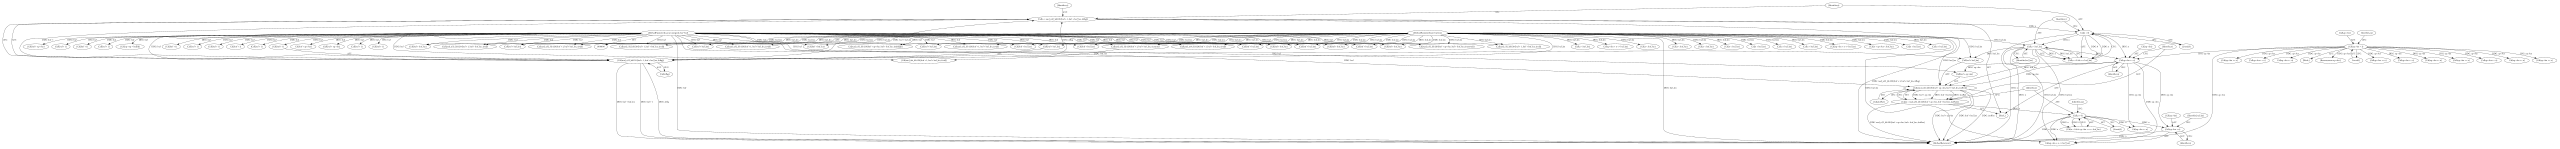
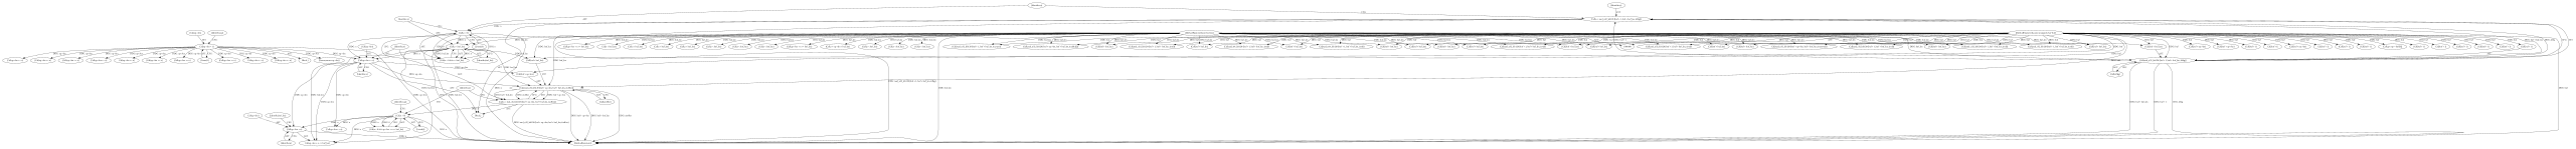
  digraph {
    fontname="EB Garamond"
    node [fontname="EB Garamond"]
    edge [fontname="EB Garamond"]
    n1 [label="(Call,op->len + n)"]
    n2 [label="(Call,op->len + n <= buf_len)"]
    n3 [label="(Identifier,n)"]
    n4 [label="(MethodReturn,int)"]
    n5 [label="(Call,op->len += n)"]
    n6 [label="(Call,read_u32_leb128 (buf + op->len, buf + buf_len, &offset))"]
    n7 [label="(Call,buf + op->len)"]
    n8 [label="(Call,op->len += n)"]
    n9 [label="(Identifier,n)"]
    n10 [label="(Block,)"]
    n11 [label="(Call,n = read_u32_leb128 (buf + op->len, buf + buf_len, &offset))"]
    n12 [label="(Call,&offset)"]
    n13 [label="(Call,n < buf_len)"]
    n14 [label="(Identifier,buf_len)"]
    n15 [label="(Call,n > 0 && n < buf_len)"]
    n16 [label="(Call,buf + buf_len)"]
    n17 [label="(Call,n > 0)"]
    n18 [label="(Literal,0)"]
    n19 [label="(Call,n = read_u32_leb128 (buf + 1, buf + buf_len, &flag))"]
    n20 [label="(Call,read_u32_leb128 (buf + 1, buf + buf_len, &flag))"]
    n21 [label="(Call,&flag)"]
    n22 [label="(MethodParameterIn,const unsigned char *buf)"]
    n23 [label="(Call,buf + op->len)"]
    n24 [label="(Call,buf + op->len)"]
    n25 [label="(Call,buf + 1)"]
    n26 [label="(Call,buf + 1)"]
    n27 [label="(Call,buf + buf_len)"]
    n28 [label="(Call,buf + buf_len)"]
    n29 [label="(Call,buf + buf_len)"]
    n30 [label="(Call,buf + buf_len)"]
    n31 [label="(Call,read_u32_leb128 (buf + op->len, buf + buf_len, &reserved))"]
    n32 [label="(Call,buf + buf_len)"]
    n33 [label="(Call,read_i32_leb128 (buf + 1, buf + buf_len, &val))"]
    n34 [label="(Call,buf + 1)"]
    n35 [label="(Call,read_u32_leb128 (buf + 1, buf + buf_len, &val))"]
    n36 [label="(Call,buf + op->len)"]
    n37 [label="(Call,read_i32_leb128 (buf + 1, buf + buf_len, &val))"]
    n38 [label="(Call,buf + buf_len)"]
    n39 [label="(Call,buf + 1)"]
    n40 [label="(Call,buf + 1)"]
    n41 [label="(Call,read_u32_leb128 (buf + 1, buf + buf_len, &val))"]
    n42 [label="(Call,buf + buf_len)"]
    n43 [label="(Call,buf + 1)"]
    n44 [label="(Call,read_u32_leb128 (buf + 1, buf + buf_len, &count))"]
    n45 [label="(Call,op->op = buf[0])"]
    n46 [label="(Call,read_u32_leb128 (buf + op->len, buf + buf_len, &table[i]))"]
    n47 [label="(Call,buf + buf_len)"]
    n48 [label="(Call,read_u32_leb128 (buf + 1, buf + buf_len, &val))"]
    n49 [label="(Call,buf + buf_len)"]
    n50 [label="(Call,read_i64_leb128 (buf + 1, buf + buf_len, &val))"]
    n51 [label="(Call,buf + buf_len)"]
    n52 [label="(Call,buf + 1)"]
    n53 [label="(Call,read_u64_leb128 (buf + 1, buf + buf_len, &val))"]
    n54 [label="(Call,buf + buf_len)"]
    n55 [label="(Call,buf + buf_len)"]
    n56 [label="(Call,buf + 1)"]
    n57 [label="(Call,buf + buf_len)"]
    n58 [label="(Call,buf + 1)"]
    n59 [label="(Call,buf + 1)"]
    n60 [label="(Call,read_u32_leb128 (buf + 1, buf + buf_len, &val))"]
    n61 [label="(Call,buf + 1)"]
    n62 [label="(Call,buf + buf_len)"]
    1000100
    n64 [label="(MethodParameterIn,int buf_len)"]
    n65 [label="(Call,n < buf_len)"]
    n66 [label="(Call,op->len + n <= buf_len)"]
    n67 [label="(Call,n < buf_len)"]
    n68 [label="(Call,n < buf_len)"]
    n69 [label="(Call,n < buf_len)"]
    n70 [label="(Call,n < buf_len)"]
    n71 [label="(Call,n < buf_len)"]
    n72 [label="(Call,n < buf_len)"]
    n73 [label="(Call,n < buf_len)"]
    n74 [label="(Call,op->len + n <= buf_len)"]
    n75 [label="(Call,n + op->len < buf_len)"]
    n76 [label="(Call,n < buf_len)"]
    n77 [label="(Call,n < buf_len)"]
    n78 [label="(Call,op->len = 1)"]
    n79 [label="(Call,op->len += n)"]
    n80 [label="(Call,op->len += n)"]
    n81 [label="(Call,op->len += n)"]
    n82 [label="(Call,op->len += n)"]
    n83 [label="(Call,op->len += n)"]
    n84 [label="(Call,op->len += n)"]
    n85 [label="(Call,op->len += n)"]
    n86 [label="(Literal,1)"]
    n87 [label="(Call,op->len += n)"]
    n88 [label="(Call,op->len += n)"]
    n89 [label="(Call,op->len += n)"]
    n90 [label="(Block,)"]
    n91 [label="(Return,return op->len;)"]
    n92 [label="(Call,n > 0)"]
    n93 [label="(Call,n > 0 && op->len + n <= buf_len)"]
    n94 [label="(Literal,0)"]
    n95 [label="(Identifier,buf_len)"]
    n96 [label="(Identifier,n)"]
    n97 [label="(Identifier,op)"]
    n98 [label="(Identifier,n)"]
    n99 [label="(Call,op->len)"]
    n100 [label="(Identifier,n)"]
    n101 [label="(Call,op->len)"]
    n102 [label="(Identifier,op)"]
    n103 [label="(Call,op->len)"]
    n104 [label="(Identifier,n)"]
    n105 [label="(Identifier,n)"]
    n1 -> n2 [label="AST: "]
    n1 -> n3 [label="CFG: "]
    n1 -> n4 [label="DDG: n"]
    n3 -> n1 [label="AST: "]
    n5 -> n1 [label="DDG: op->len"]
    n5 -> n2 [label="DDG: op->len"]
    n5 -> n6 [label="DDG: op->len"]
    n5 -> n7 [label="DDG: op->len"]
    n5 -> n8 [label="DDG: op->len"]
    n5 -> n9 [label="CFG: "]
    n5 -> n10 [label="AST: "]
    n6 -> n4 [label="DDG: buf + op->len"]
    n6 -> n4 [label="DDG: buf + buf_len"]
    n6 -> n4 [label="DDG: &offset"]
    n6 -> n11 [label="AST: "]
    n6 -> n11 [label="DDG: buf + op->len"]
    n6 -> n11 [label="DDG: buf + buf_len"]
    n6 -> n11 [label="DDG: &offset"]
    n6 -> n12 [label="CFG: "]
    n7 -> n6 [label="AST: "]
    n9 -> n5 [label="AST: "]
    n11 -> n4 [label="DDG: read_u32_leb128 (buf + op->len, buf + buf_len, &offset)"]
    n11 -> n6 [label="CFG: "]
    n11 -> n10 [label="AST: "]
    n11 -> n92 [label="DDG: n"]
    n12 -> n6 [label="AST: "]
    n13 -> n2 [label="DDG: buf_len"]
    n13 -> n4 [label="DDG: n"]
    n13 -> n4 [label="DDG: buf_len"]
    n13 -> n5 [label="DDG: n"]
    n13 -> n6 [label="DDG: buf_len"]
    n13 -> n14 [label="CFG: "]
    n13 -> n15 [label="AST: "]
    n13 -> n15 [label="DDG: n"]
    n13 -> n15 [label="DDG: buf_len"]
    n13 -> n16 [label="DDG: buf_len"]
    n14 -> n13 [label="AST: "]
    n15 -> n13 [label="CFG: "]
    n15 -> n17 [label="CFG: "]
    n16 -> n6 [label="AST: "]
    n17 -> n4 [label="DDG: n"]
    n17 -> n5 [label="DDG: n"]
    n17 -> n13 [label="DDG: n"]
    n17 -> n15 [label="AST: "]
    n17 -> n15 [label="DDG: n"]
    n17 -> n15 [label="DDG: 0"]
    n17 -> n18 [label="CFG: "]
    n18 -> n17 [label="AST: "]
    n19 -> n4 [label="DDG: read_u32_leb128 (buf + 1, buf + buf_len, &flag)"]
    n19 -> n10 [label="AST: "]
    n19 -> n17 [label="DDG: n"]
    n19 -> n20 [label="CFG: "]
    n20 -> n4 [label="DDG: buf + buf_len"]
    n20 -> n4 [label="DDG: buf + 1"]
    n20 -> n4 [label="DDG: &flag"]
    n20 -> n19 [label="AST: "]
    n20 -> n19 [label="DDG: buf + 1"]
    n20 -> n19 [label="DDG: buf + buf_len"]
    n20 -> n19 [label="DDG: &flag"]
    n20 -> n21 [label="CFG: "]
    n21 -> n20 [label="AST: "]
    n22 -> n4 [label="DDG: buf"]
    n22 -> n6 [label="DDG: buf"]
    n22 -> n7 [label="DDG: buf"]
    n22 -> n16 [label="DDG: buf"]
    n22 -> n20 [label="DDG: buf"]
    n22 -> n23 [label="DDG: buf"]
    n22 -> n24 [label="DDG: buf"]
    n22 -> n25 [label="DDG: buf"]
    n22 -> n26 [label="DDG: buf"]
    n22 -> n27 [label="DDG: buf"]
    n22 -> n28 [label="DDG: buf"]
    n22 -> n29 [label="DDG: buf"]
    n22 -> n30 [label="DDG: buf"]
    n22 -> n31 [label="DDG: buf"]
    n22 -> n32 [label="DDG: buf"]
    n22 -> n33 [label="DDG: buf"]
    n22 -> n34 [label="DDG: buf"]
    n22 -> n35 [label="DDG: buf"]
    n22 -> n36 [label="DDG: buf"]
    n22 -> n37 [label="DDG: buf"]
    n22 -> n38 [label="DDG: buf"]
    n22 -> n39 [label="DDG: buf"]
    n22 -> n40 [label="DDG: buf"]
    n22 -> n41 [label="DDG: buf"]
    n22 -> n42 [label="DDG: buf"]
    n22 -> n43 [label="DDG: buf"]
    n22 -> n44 [label="DDG: buf"]
    n22 -> n45 [label="DDG: buf"]
    n22 -> n46 [label="DDG: buf"]
    n22 -> n47 [label="DDG: buf"]
    n22 -> n48 [label="DDG: buf"]
    n22 -> n49 [label="DDG: buf"]
    n22 -> n50 [label="DDG: buf"]
    n22 -> n51 [label="DDG: buf"]
    n22 -> n52 [label="DDG: buf"]
    n22 -> n53 [label="DDG: buf"]
    n22 -> n54 [label="DDG: buf"]
    n22 -> n55 [label="DDG: buf"]
    n22 -> n56 [label="DDG: buf"]
    n22 -> n57 [label="DDG: buf"]
    n22 -> n58 [label="DDG: buf"]
    n22 -> n59 [label="DDG: buf"]
    n22 -> n60 [label="DDG: buf"]
    n22 -> n61 [label="DDG: buf"]
    n22 -> n62 [label="DDG: buf"]
    n22 -> 1000100 [label="AST: "]
    n32 -> n20 [label="AST: "]
    n34 -> n20 [label="AST: "]
    n64 -> n2 [label="DDG: buf_len"]
    n64 -> n4 [label="DDG: buf_len"]
    n64 -> n6 [label="DDG: buf_len"]
    n64 -> n13 [label="DDG: buf_len"]
    n64 -> n16 [label="DDG: buf_len"]
    n64 -> n20 [label="DDG: buf_len"]
    n64 -> n27 [label="DDG: buf_len"]
    n64 -> n28 [label="DDG: buf_len"]
    n64 -> n29 [label="DDG: buf_len"]
    n64 -> n30 [label="DDG: buf_len"]
    n64 -> n31 [label="DDG: buf_len"]
    n64 -> n32 [label="DDG: buf_len"]
    n64 -> n33 [label="DDG: buf_len"]
    n64 -> n35 [label="DDG: buf_len"]
    n64 -> n37 [label="DDG: buf_len"]
    n64 -> n38 [label="DDG: buf_len"]
    n64 -> n41 [label="DDG: buf_len"]
    n64 -> n42 [label="DDG: buf_len"]
    n64 -> n44 [label="DDG: buf_len"]
    n64 -> n46 [label="DDG: buf_len"]
    n64 -> n47 [label="DDG: buf_len"]
    n64 -> n48 [label="DDG: buf_len"]
    n64 -> n49 [label="DDG: buf_len"]
-   n44 -> n50 [label="DDG: buf_len"]
+   n64 -> n50 [label="DDG: buf_len"]
    n64 -> n51 [label="DDG: buf_len"]
    n64 -> n53 [label="DDG: buf_len"]
    n64 -> n54 [label="DDG: buf_len"]
    n64 -> n55 [label="DDG: buf_len"]
    n64 -> n57 [label="DDG: buf_len"]
    n64 -> n60 [label="DDG: buf_len"]
    n64 -> n62 [label="DDG: buf_len"]
    n64 -> 1000100 [label="AST: "]
    n64 -> n65 [label="DDG: buf_len"]
    n64 -> n66 [label="DDG: buf_len"]
    n64 -> n67 [label="DDG: buf_len"]
    n64 -> n68 [label="DDG: buf_len"]
    n64 -> n69 [label="DDG: buf_len"]
    n64 -> n70 [label="DDG: buf_len"]
    n64 -> n71 [label="DDG: buf_len"]
    n64 -> n72 [label="DDG: buf_len"]
    n64 -> n73 [label="DDG: buf_len"]
    n64 -> n74 [label="DDG: buf_len"]
    n64 -> n75 [label="DDG: buf_len"]
    n64 -> n76 [label="DDG: buf_len"]
    n64 -> n77 [label="DDG: buf_len"]
    n78 -> n4 [label="DDG: op->len"]
    n78 -> n5 [label="DDG: op->len"]
    n78 -> n79 [label="DDG: op->len"]
    n78 -> n80 [label="DDG: op->len"]
    n78 -> n81 [label="DDG: op->len"]
    n78 -> n82 [label="DDG: op->len"]
    n78 -> n83 [label="DDG: op->len"]
    n78 -> n84 [label="DDG: op->len"]
    n78 -> n85 [label="DDG: op->len"]
    n78 -> n86 [label="CFG: "]
    n78 -> n87 [label="DDG: op->len"]
    n78 -> n88 [label="DDG: op->len"]
    n78 -> n89 [label="DDG: op->len"]
    n78 -> n90 [label="AST: "]
    n78 -> n91 [label="DDG: op->len"]
    n86 -> n78 [label="AST: "]
    n92 -> n1 [label="DDG: n"]
    n92 -> n2 [label="DDG: n"]
    n92 -> n4 [label="DDG: n"]
    n92 -> n8 [label="DDG: n"]
    n92 -> n93 [label="AST: "]
    n92 -> n93 [label="DDG: n"]
    n92 -> n93 [label="DDG: 0"]
    n92 -> n94 [label="CFG: "]
    n93 -> n92 [label="CFG: "]
    n94 -> n92 [label="AST: "]
    n95 -> n1 [label="CFG: "]
    n96 -> n19 [label="AST: "]
    n97 -> n78 [label="CFG: "]
    n98 -> n13 [label="AST: "]
    n98 -> n17 [label="CFG: "]
    n99 -> n5 [label="AST: "]
    n100 -> n5 [label="CFG: "]
    n100 -> n11 [label="AST: "]
    n101 -> n1 [label="AST: "]
    n102 -> n92 [label="CFG: "]
    n103 -> n78 [label="AST: "]
    n104 -> n17 [label="AST: "]
    n104 -> n19 [label="CFG: "]
    n105 -> n11 [label="CFG: "]
    n105 -> n92 [label="AST: "]
  }
